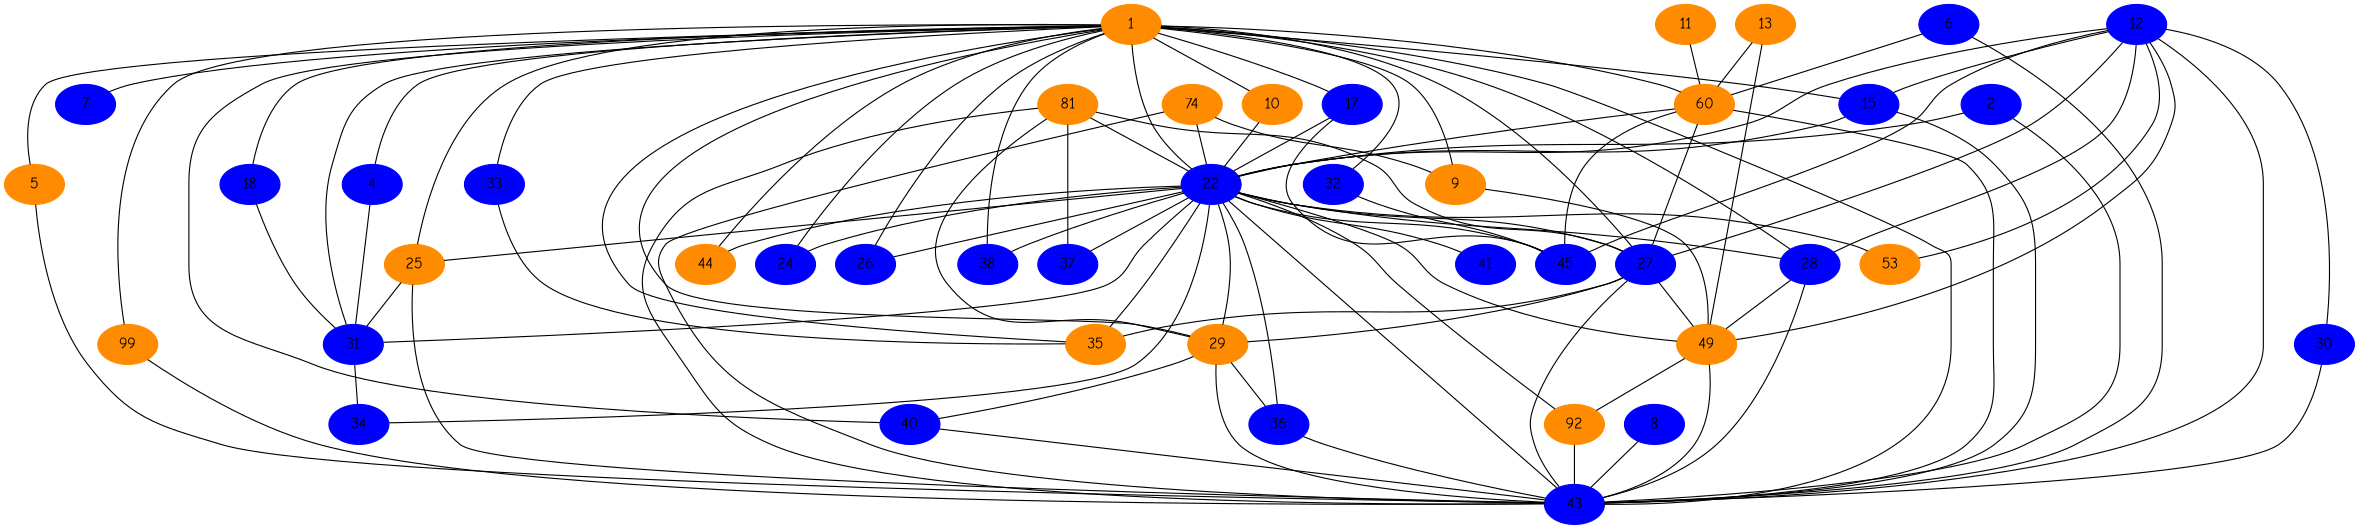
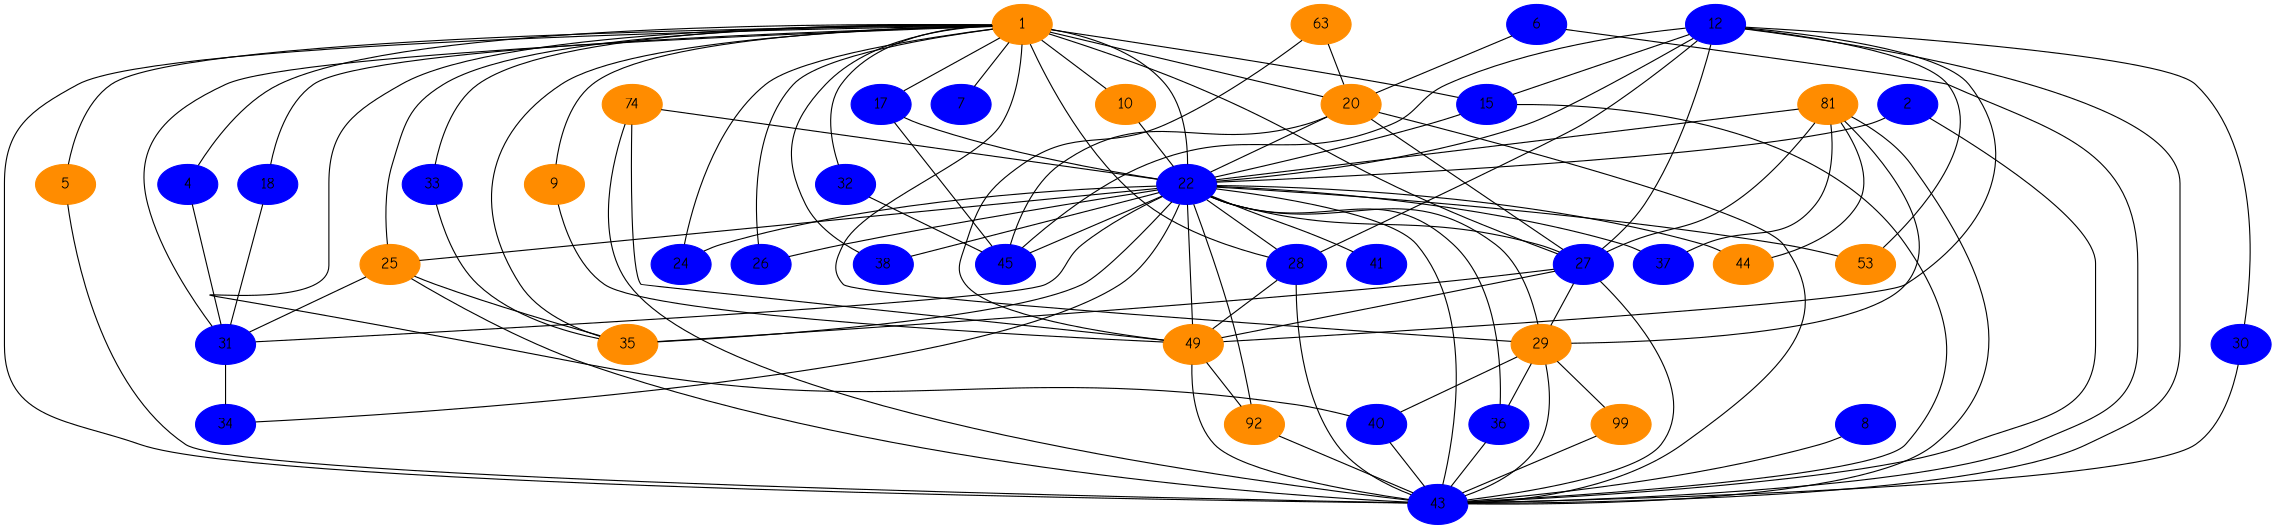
  graph {
    fontname="Comic Neue"
    node [color=blue fontname="Comic Neue" style=filled]
    edge [fontname="Comic Neue" weight=1.0]
    1 [color=darkorange]
    4
    5 [color=darkorange]
    7
    9 [color=darkorange]
    10 [color=darkorange]
    15
    17
    18
    n10 [color=darkorange label=99]
-   20 [color=darkorange label=60]
+   20 [color=darkorange]
    22
    24
    25 [color=darkorange]
    26
    27
    28
    29 [color=darkorange]
    31
    32
    33
    35 [color=darkorange]
    38
    40
    43
    44 [color=darkorange]
    n27 [color=darkorange label=49]
-   11 [color=darkorange]
    45
    n30 [color=darkorange label=53]
    37
    34
    36
    41
    n35 [color=darkorange label=92]
    2
    6
    8
    12
    30
-   13 [color=darkorange]
+   13 [color=darkorange label=63]
    n42 [color=darkorange label=74]
    n43 [color=darkorange label=81]
    1 -- 4
    1 -- 5
    1 -- 7 [weight=2.0]
    1 -- 9
    1 -- 10 [weight=2.0]
    1 -- 15
    1 -- 17 [weight=2.0]
    1 -- 18
-   1 -- n10
+   29 -- n10
    1 -- 20 [weight=5.0]
    1 -- 22 [weight=8.0]
    1 -- 24
    1 -- 25
    1 -- 26
    1 -- 27 [weight=5.0]
    1 -- 28 [weight=2.0]
    1 -- 29 [weight=5.0]
    1 -- 31 [weight=2.0]
    1 -- 32
    1 -- 33
    1 -- 35
    1 -- 38
    1 -- 40 [weight=2.0]
    1 -- 43 [weight=4.0]
-   1 -- 44
+   n43 -- 44
    4 -- 31
    5 -- 43
    9 -- n27
    10 -- 22
    15 -- 22
    15 -- 43
    17 -- 22
    17 -- 45
    18 -- 31
    n10 -- 43
    20 -- 22 [weight=2.0]
    20 -- 27
    20 -- 43
    20 -- 45
    22 -- 24
    22 -- 25 [weight=2.0]
    22 -- 26
    22 -- 27 [weight=3.0]
    22 -- 28
    22 -- 29 [weight=2.0]
    22 -- 31
    22 -- 35 [weight=2.0]
    22 -- 38
    22 -- 43 [weight=2.0]
    22 -- 44
    22 -- n27 [weight=2.0]
    22 -- 45
    22 -- n30
    22 -- 37
    22 -- 34
    22 -- 36
    22 -- 41 [weight=2.0]
    22 -- n35
    25 -- 31
+   25 -- 35
    25 -- 43
    27 -- 29
    27 -- 35
    27 -- 43
    27 -- n27
    28 -- 43
    28 -- n27
    29 -- 40
    29 -- 43 [weight=2.0]
    29 -- 36
    31 -- 34
    32 -- 45
    33 -- 35
    40 -- 43
    n27 -- 43
    n27 -- n35
-   11 -- 20
    36 -- 43
    n35 -- 43 [weight=2.0]
    2 -- 22
    2 -- 43
    6 -- 20
    6 -- 43
    8 -- 43
    12 -- 15
    12 -- 22
    12 -- 27
    12 -- 28
    12 -- 43
    12 -- n27
    12 -- 45
    12 -- n30
    12 -- 30
    30 -- 43
    13 -- 20
    13 -- n27
    n42 -- 22
    n42 -- 43
-   n42 -- 9
+   n42 -- n27
    n43 -- 22 [weight=2.0]
    n43 -- 27
    n43 -- 29 [weight=2.0]
    n43 -- 43
    n43 -- 37
  }
